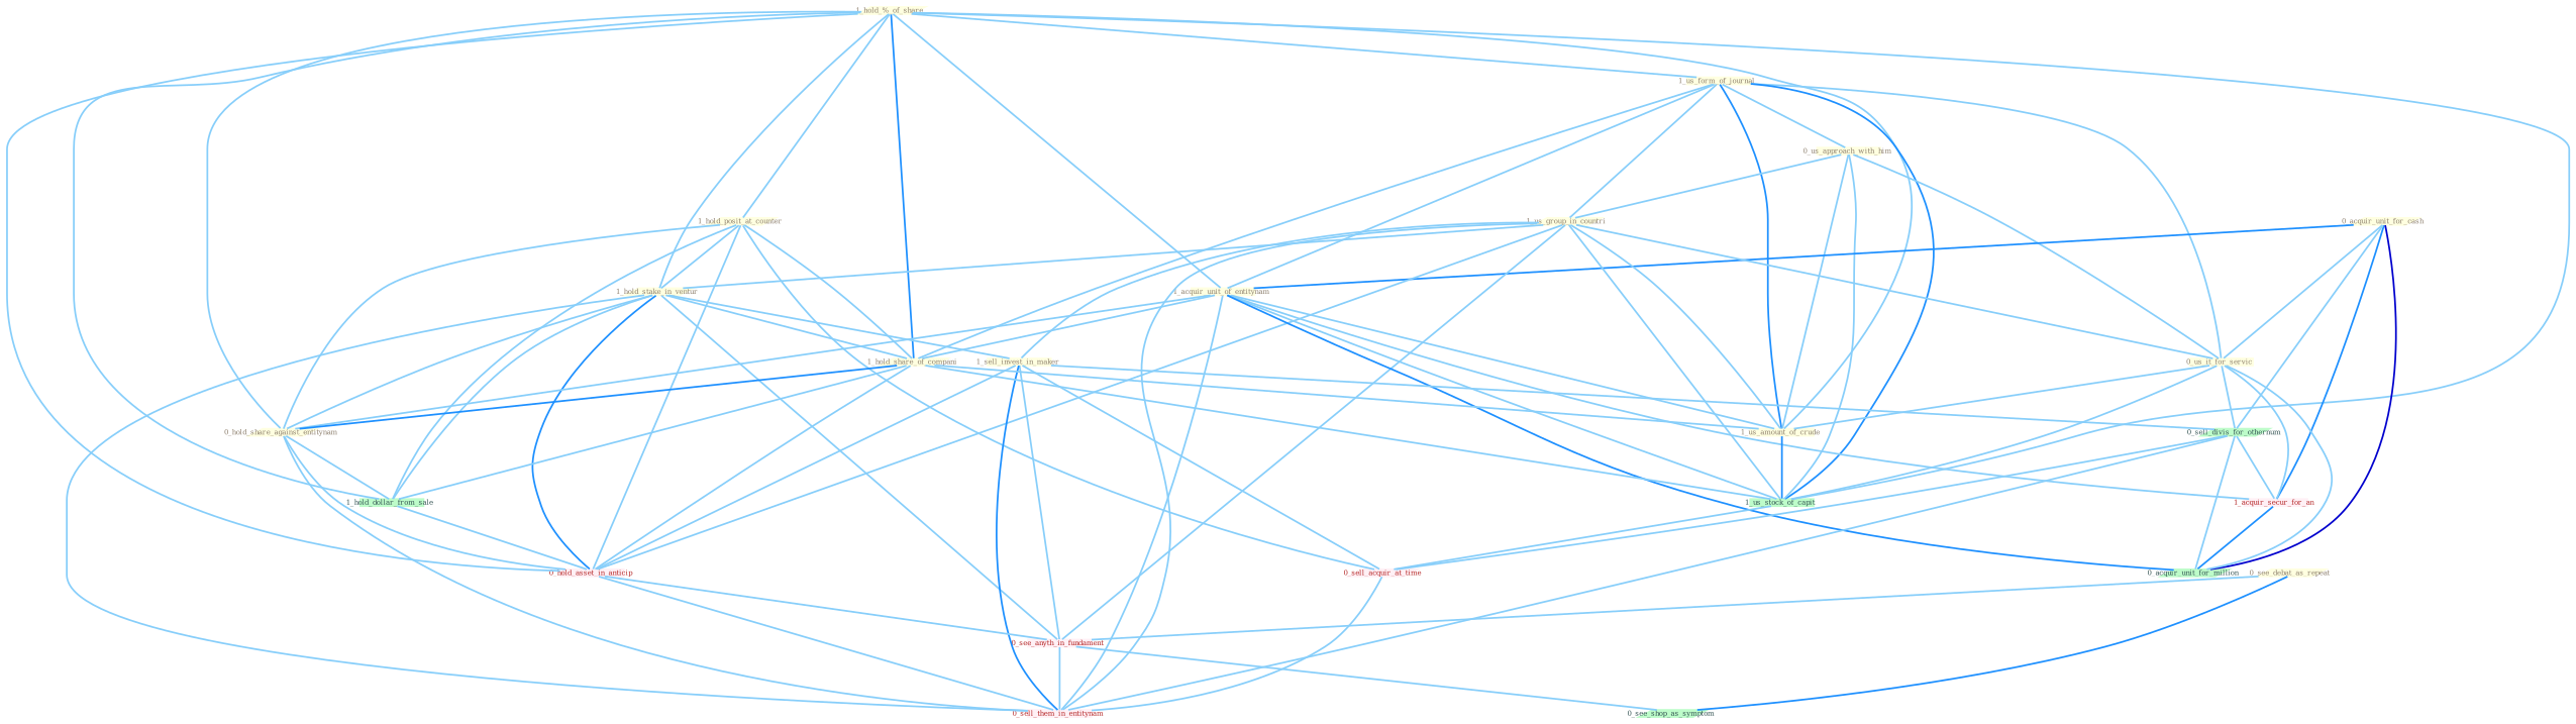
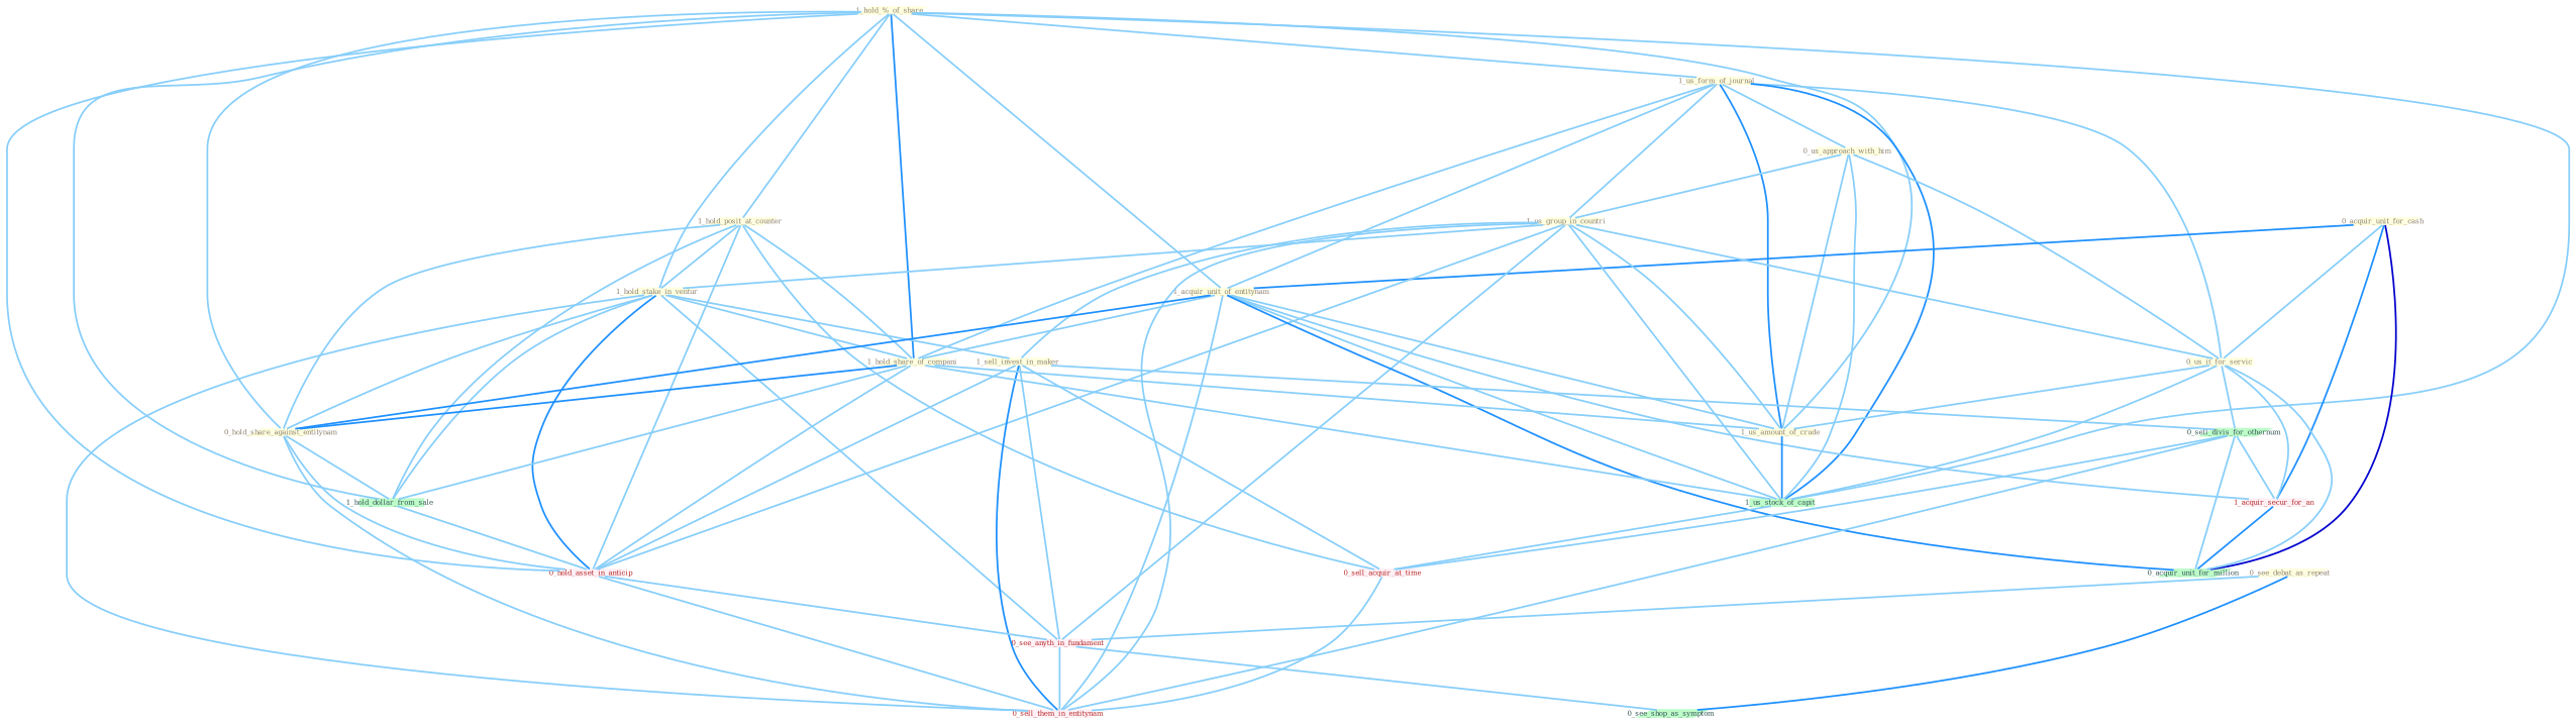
  graph {
    node [color="#ffffe0" fixedsize=true fontcolor="#8b7d6b" fontsize=4 shape=parallelogram style=filled]
    edge [color="#87cefa" w=1]
    "1_hold_%_of_share " [height=.06 width=.5]
    "0_see_debat_as_repeat " [height=.06 width=.5]
    "1_us_form_of_journal " [height=.06 shape=box width=.5]
    "1_hold_posit_at_counter " [height=.06 width=.5]
    "0_us_approach_with_him " [height=.06 shape=box width=.5]
    "0_acquir_unit_for_cash " [height=.06 width=.5]
    "1_us_group_in_countri " [height=.06 width=.5]
    "1_hold_stake_in_ventur " [height=.06 width=.5]
    "1_acquir_unit_of_entitynam " [height=.06 shape=box width=.5]
    "0_us_it_for_servic " [height=.06 shape=box width=.5]
    "1_sell_invest_in_maker " [height=.06 shape=box width=.5]
    "1_hold_share_of_compani " [height=.06 width=.5]
    "1_us_amount_of_crude " [height=.06 shape=box width=.5]
    "0_hold_share_against_entitynam " [height=.06 width=.5]
    "1_acquir_secur_for_an " [color="#fff0f5" fontcolor="#b22222" height=.06 shape=box width=.5]
    "0_hold_asset_in_anticip " [color="#fff0f5" fontcolor="#b22222" height=.06 shape=box width=.5]
    n17 [color="#fff0f5" fontcolor="#b22222" height=.06 label="0_sell_acquir_at_time" width=.5]
    "0_see_anyth_in_fundament " [color="#fff0f5" fontcolor="#b22222" height=.06 shape=box width=.5]
    "0_sell_them_in_entitynam " [color="#fff0f5" fontcolor="#b22222" height=.06 shape=box width=.5]
    "1_us_stock_of_capit " [color="#BDFCC9" fontcolor="#2f4f4f" height=.06 shape=box width=.5]
    "1_hold_dollar_from_sale " [color="#BDFCC9" fontcolor="#2f4f4f" height=.06 shape=box width=.5]
    "0_see_shop_as_symptom " [color="#BDFCC9" fontcolor="#2f4f4f" height=.06 width=.5]
    "0_sell_divis_for_othernum " [color="#BDFCC9" fontcolor="#2f4f4f" height=.06 width=.5]
    "0_acquir_unit_for_million " [color="#BDFCC9" fontcolor="#2f4f4f" height=.06 width=.5]
    subgraph sub_1 {
      "1_hold_%_of_share "
      "0_see_debat_as_repeat "
      "1_us_form_of_journal "
      "1_hold_posit_at_counter "
      "0_us_approach_with_him "
      "0_acquir_unit_for_cash "
      "1_us_group_in_countri "
      "1_hold_stake_in_ventur "
      "1_acquir_unit_of_entitynam "
      "0_us_it_for_servic "
      "1_sell_invest_in_maker "
      "1_hold_share_of_compani "
      "1_us_amount_of_crude "
      "0_hold_share_against_entitynam "
    }
    subgraph sub_2 {
      "1_acquir_secur_for_an "
      "0_hold_asset_in_anticip "
      n17
      "0_see_anyth_in_fundament "
      "0_sell_them_in_entitynam "
    }
    "1_hold_%_of_share " -- "1_us_form_of_journal "
    "1_hold_%_of_share " -- "1_hold_posit_at_counter "
    "1_hold_%_of_share " -- "1_hold_stake_in_ventur "
    "1_hold_%_of_share " -- "1_acquir_unit_of_entitynam "
    "1_hold_%_of_share " -- "1_hold_share_of_compani " [color="#1e90ff" w=2]
    "1_hold_%_of_share " -- "1_us_amount_of_crude "
    "1_hold_%_of_share " -- "0_hold_share_against_entitynam "
    "1_hold_%_of_share " -- "0_hold_asset_in_anticip "
    "1_hold_%_of_share " -- "1_us_stock_of_capit "
    "1_hold_%_of_share " -- "1_hold_dollar_from_sale "
    "0_see_debat_as_repeat " -- "0_see_anyth_in_fundament "
    "0_see_debat_as_repeat " -- "0_see_shop_as_symptom " [color="#1e90ff" w=2]
    "1_us_form_of_journal " -- "0_us_approach_with_him "
    "1_us_form_of_journal " -- "1_us_group_in_countri "
    "1_us_form_of_journal " -- "1_acquir_unit_of_entitynam "
    "1_us_form_of_journal " -- "0_us_it_for_servic "
    "1_us_form_of_journal " -- "1_hold_share_of_compani "
    "1_us_form_of_journal " -- "1_us_amount_of_crude " [color="#1e90ff" w=2]
    "1_us_form_of_journal " -- "1_us_stock_of_capit " [color="#1e90ff" w=2]
    "1_hold_posit_at_counter " -- "1_hold_stake_in_ventur "
    "1_hold_posit_at_counter " -- "1_hold_share_of_compani "
    "1_hold_posit_at_counter " -- "0_hold_share_against_entitynam "
    "1_hold_posit_at_counter " -- "0_hold_asset_in_anticip "
    "1_hold_posit_at_counter " -- n17
    "1_hold_posit_at_counter " -- "1_hold_dollar_from_sale "
    "0_us_approach_with_him " -- "1_us_group_in_countri "
    "0_us_approach_with_him " -- "0_us_it_for_servic "
    "0_us_approach_with_him " -- "1_us_amount_of_crude "
    "0_us_approach_with_him " -- "1_us_stock_of_capit "
    "0_acquir_unit_for_cash " -- "1_acquir_unit_of_entitynam " [color="#1e90ff" w=2]
    "0_acquir_unit_for_cash " -- "0_us_it_for_servic "
    "0_acquir_unit_for_cash " -- "1_acquir_secur_for_an " [color="#1e90ff" w=2]
-   "0_acquir_unit_for_cash " -- "0_sell_divis_for_othernum "
    "0_acquir_unit_for_cash " -- "0_acquir_unit_for_million " [color="#0000cd" w=3]
    "1_us_group_in_countri " -- "1_hold_stake_in_ventur "
    "1_us_group_in_countri " -- "0_us_it_for_servic "
    "1_us_group_in_countri " -- "1_sell_invest_in_maker "
    "1_us_group_in_countri " -- "1_us_amount_of_crude "
    "1_us_group_in_countri " -- "0_hold_asset_in_anticip "
    "1_us_group_in_countri " -- "0_see_anyth_in_fundament "
    "1_us_group_in_countri " -- "0_sell_them_in_entitynam "
    "1_us_group_in_countri " -- "1_us_stock_of_capit "
    "1_hold_stake_in_ventur " -- "1_sell_invest_in_maker "
    "1_hold_stake_in_ventur " -- "1_hold_share_of_compani "
    "1_hold_stake_in_ventur " -- "0_hold_share_against_entitynam "
    "1_hold_stake_in_ventur " -- "0_hold_asset_in_anticip " [color="#1e90ff" w=2]
    "1_hold_stake_in_ventur " -- "0_see_anyth_in_fundament "
    "1_hold_stake_in_ventur " -- "0_sell_them_in_entitynam "
    "1_hold_stake_in_ventur " -- "1_hold_dollar_from_sale "
    "1_acquir_unit_of_entitynam " -- "1_hold_share_of_compani "
    "1_acquir_unit_of_entitynam " -- "1_us_amount_of_crude "
-   "1_acquir_unit_of_entitynam " -- "0_hold_share_against_entitynam "
+   "1_acquir_unit_of_entitynam " -- "0_hold_share_against_entitynam " [color="#1e90ff"]
    "1_acquir_unit_of_entitynam " -- "1_acquir_secur_for_an "
    "1_acquir_unit_of_entitynam " -- "0_sell_them_in_entitynam "
    "1_acquir_unit_of_entitynam " -- "1_us_stock_of_capit "
    "1_acquir_unit_of_entitynam " -- "0_acquir_unit_for_million " [color="#1e90ff" w=2]
    "0_us_it_for_servic " -- "1_us_amount_of_crude "
    "0_us_it_for_servic " -- "1_acquir_secur_for_an "
    "0_us_it_for_servic " -- "1_us_stock_of_capit "
    "0_us_it_for_servic " -- "0_sell_divis_for_othernum "
    "0_us_it_for_servic " -- "0_acquir_unit_for_million "
    "1_sell_invest_in_maker " -- "0_hold_asset_in_anticip "
    "1_sell_invest_in_maker " -- n17
    "1_sell_invest_in_maker " -- "0_see_anyth_in_fundament "
    "1_sell_invest_in_maker " -- "0_sell_them_in_entitynam " [color="#1e90ff" w=2]
    "1_sell_invest_in_maker " -- "0_sell_divis_for_othernum "
    "1_hold_share_of_compani " -- "1_us_amount_of_crude "
    "1_hold_share_of_compani " -- "0_hold_share_against_entitynam " [color="#1e90ff" w=2]
    "1_hold_share_of_compani " -- "0_hold_asset_in_anticip "
    "1_hold_share_of_compani " -- "1_us_stock_of_capit "
    "1_hold_share_of_compani " -- "1_hold_dollar_from_sale "
    "1_us_amount_of_crude " -- "1_us_stock_of_capit " [color="#1e90ff" w=2]
    "0_hold_share_against_entitynam " -- "0_hold_asset_in_anticip "
    "0_hold_share_against_entitynam " -- "0_sell_them_in_entitynam "
    "0_hold_share_against_entitynam " -- "1_hold_dollar_from_sale "
    "1_acquir_secur_for_an " -- "0_acquir_unit_for_million " [color="#1e90ff" w=2]
    "0_hold_asset_in_anticip " -- "0_see_anyth_in_fundament "
    "0_hold_asset_in_anticip " -- "0_sell_them_in_entitynam "
    n17 -- "0_sell_them_in_entitynam "
    "0_see_anyth_in_fundament " -- "0_sell_them_in_entitynam "
    "0_see_anyth_in_fundament " -- "0_see_shop_as_symptom "
    "1_us_stock_of_capit " -- n17
    "1_hold_dollar_from_sale " -- "0_hold_asset_in_anticip "
    "0_sell_divis_for_othernum " -- "1_acquir_secur_for_an "
    "0_sell_divis_for_othernum " -- n17
    "0_sell_divis_for_othernum " -- "0_sell_them_in_entitynam "
    "0_sell_divis_for_othernum " -- "0_acquir_unit_for_million "
  }
